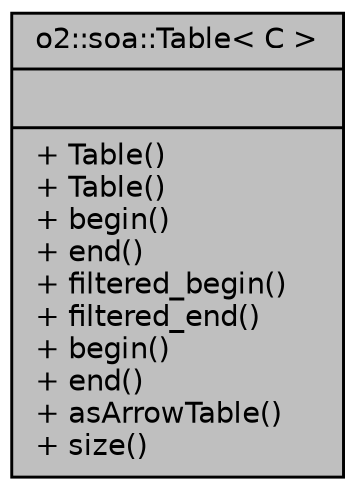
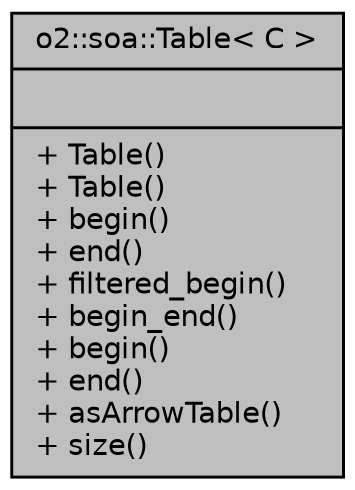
  digraph {
-   n1 [color=black fillcolor=grey75 fontcolor=black fontname=Helvetica fontsize=10 height=0.2 label="{o2::soa::Table\< C \>\n||+ Table()\l+ Table()\l+ begin()\l+ end()\l+ filtered_begin()\l+ filtered_end()\l+ begin()\l+ end()\l+ asArrowTable()\l+ size()\l}" shape=record style=filled width=0.4]
+   n1 [color=black fillcolor=grey75 fontcolor=black fontname=Helvetica fontsize=10 height=0.2 label="{o2::soa::Table\< C \>\n||+ Table()\l+ Table()\l+ begin()\l+ end()\l+ filtered_begin()\l+ begin_end()\l+ begin()\l+ end()\l+ asArrowTable()\l+ size()\l}" shape=record style=filled width=0.4]
  }
